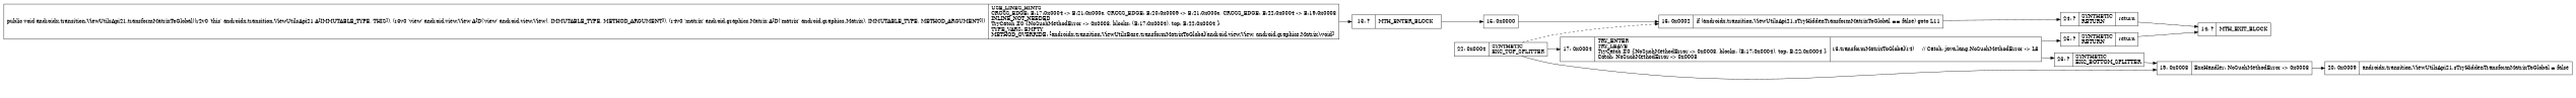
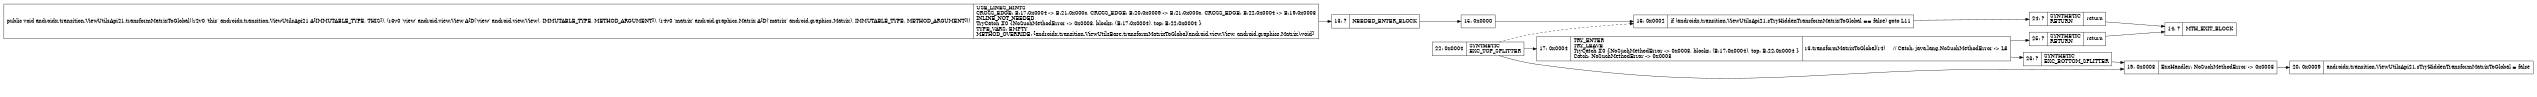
  digraph {
    rankdir=LR
    node [shape=record]
-   n1 [label="{13\:\ ?|MTH_ENTER_BLOCK\l}"]
+   n1 [label="{13\:\ ?|NEEDED_ENTER_BLOCK\l}"]
    n2 [label="{15\:\ 0x0000}"]
    n3 [label="{16\:\ 0x0002|if (androidx.transition.ViewUtilsApi21.sTryHiddenTransformMatrixToGlobal == false) goto L11\l}"]
    n4 [label="{24\:\ ?|SYNTHETIC\lRETURN\l|return\l}"]
    n5 [label="{22\:\ 0x0004|SYNTHETIC\lEXC_TOP_SPLITTER\l}"]
    n6 [label="{17\:\ 0x0004|TRY_ENTER\lTRY_LEAVE\lTryCatch #0 \{NoSuchMethodError \-\> 0x0008, blocks: (B:17:0x0004), top: B:22:0x0004 \}\lCatch: NoSuchMethodError \-\> 0x0008\l|r3.transformMatrixToGlobal(r4)     \/\/ Catch: java.lang.NoSuchMethodError \-\> L8\l}"]
    n7 [label="{19\:\ 0x0008|ExcHandler: NoSuchMethodError \-\> 0x0008\l}"]
    n8 [label="{14\:\ ?|MTH_EXIT_BLOCK\l}"]
    n9 [label="{23\:\ ?|SYNTHETIC\lEXC_BOTTOM_SPLITTER\l}"]
    n10 [label="{25\:\ ?|SYNTHETIC\lRETURN\l|return\l}"]
    n11 [label="{20\:\ 0x0009|androidx.transition.ViewUtilsApi21.sTryHiddenTransformMatrixToGlobal = false\l}"]
    n12 [label="{public void androidx.transition.ViewUtilsApi21.transformMatrixToGlobal((r2v0 'this' androidx.transition.ViewUtilsApi21 A[IMMUTABLE_TYPE, THIS]), (r3v0 'view' android.view.View A[D('view' android.view.View), IMMUTABLE_TYPE, METHOD_ARGUMENT]), (r4v0 'matrix' android.graphics.Matrix A[D('matrix' android.graphics.Matrix), IMMUTABLE_TYPE, METHOD_ARGUMENT]))  | USE_LINES_HINTS\lCROSS_EDGE: B:17:0x0004 \-\> B:21:0x000c, CROSS_EDGE: B:20:0x0009 \-\> B:21:0x000c, CROSS_EDGE: B:22:0x0004 \-\> B:19:0x0008\lINLINE_NOT_NEEDED\lTryCatch #0 \{NoSuchMethodError \-\> 0x0008, blocks: (B:17:0x0004), top: B:22:0x0004 \}\lTYPE_VARS: EMPTY\lMETHOD_OVERRIDE: [androidx.transition.ViewUtilsBase.transformMatrixToGlobal(android.view.View, android.graphics.Matrix):void]\l}"]
    n1 -> n2
    n2 -> n3
    n3 -> n4
    n4 -> n8
    n5 -> n3 [style=dashed]
    n5 -> n6
    n5 -> n7
    n6 -> n9
    n6 -> n10
    n7 -> n11
    n9 -> n7
    n10 -> n8
    n12 -> n1
  }
